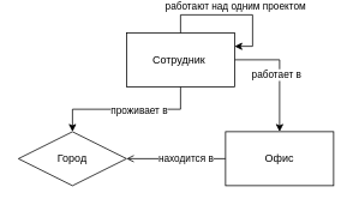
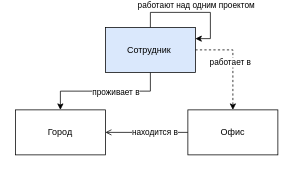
  <mxCell id="0" />
  <mxCell id="1" parent="0" />
  <mxCell id="2" style="edgeStyle=orthogonalEdgeStyle;rounded=0;orthogonalLoop=1;jettySize=auto;html=1;exitX=0.5;exitY=1;exitDx=0;exitDy=0;entryX=0.5;entryY=0;entryDx=0;entryDy=0;" edge="1" parent="1" source="6" target="10"><mxGeometry relative="1" as="geometry" /></mxCell>
  <mxCell id="3" value="проживает в" style="edgeLabel;html=1;align=center;verticalAlign=middle;resizable=0;points=[];" vertex="1" connectable="0" parent="2"><mxGeometry x="-0.151" y="1" relative="1" as="geometry"><mxPoint as="offset" /></mxGeometry></mxCell>
- <mxCell id="4" style="edgeStyle=orthogonalEdgeStyle;rounded=0;orthogonalLoop=1;jettySize=auto;html=1;exitX=1;exitY=0.5;exitDx=0;exitDy=0;entryX=0.5;entryY=0;entryDx=0;entryDy=0;" edge="1" parent="1" source="6" target="9"><mxGeometry relative="1" as="geometry" /></mxCell>
+ <mxCell id="4" style="edgeStyle=orthogonalEdgeStyle;rounded=0;orthogonalLoop=1;jettySize=auto;html=1;exitX=1;exitY=0.5;exitDx=0;exitDy=0;entryX=0.5;entryY=0;entryDx=0;entryDy=0;dashed=1;" edge="1" parent="1" source="6" target="9"><mxGeometry relative="1" as="geometry" /></mxCell>
  <mxCell id="5" value="работает в&amp;nbsp;" style="edgeLabel;html=1;align=center;verticalAlign=middle;resizable=0;points=[];" vertex="1" connectable="0" parent="4"><mxGeometry x="0.015" y="-3" relative="1" as="geometry"><mxPoint as="offset" /></mxGeometry></mxCell>
- <mxCell id="6" value="Сотрудник&amp;nbsp;" style="rounded=0;whiteSpace=wrap;html=1;" vertex="1" parent="1"><mxGeometry x="140" y="20" width="120" height="60" as="geometry" /></mxCell>
+ <mxCell id="6" value="Сотрудник&amp;nbsp;" style="rounded=0;whiteSpace=wrap;html=1;fillColor=#dae8fc;" vertex="1" parent="1"><mxGeometry x="140" y="20" width="120" height="60" as="geometry" /></mxCell>
  <mxCell id="7" style="edgeStyle=orthogonalEdgeStyle;rounded=0;orthogonalLoop=1;jettySize=auto;html=1;exitX=0;exitY=0.5;exitDx=0;exitDy=0;entryX=1;entryY=0.5;entryDx=0;entryDy=0;endArrow=open;" edge="1" parent="1" source="9" target="10"><mxGeometry relative="1" as="geometry" /></mxCell>
  <mxCell id="8" value="находится в" style="edgeLabel;html=1;align=center;verticalAlign=middle;resizable=0;points=[];" vertex="1" connectable="0" parent="7"><mxGeometry x="-0.178" y="-1" relative="1" as="geometry"><mxPoint as="offset" /></mxGeometry></mxCell>
  <mxCell id="9" value="Офис" style="rounded=0;whiteSpace=wrap;html=1;" vertex="1" parent="1"><mxGeometry x="250" y="130" width="120" height="60" as="geometry" /></mxCell>
- <mxCell id="10" value="Город" style="rhombus;whiteSpace=wrap;html=1;" vertex="1" parent="1"><mxGeometry x="20" y="130" width="120" height="60" as="geometry" /></mxCell>
+ <mxCell id="10" value="Город" style="rounded=0;whiteSpace=wrap;html=1;" vertex="1" parent="1"><mxGeometry x="20" y="130" width="120" height="60" as="geometry" /></mxCell>
  <mxCell id="11" style="edgeStyle=orthogonalEdgeStyle;rounded=0;orthogonalLoop=1;jettySize=auto;html=1;exitX=0.5;exitY=0;exitDx=0;exitDy=0;entryX=1;entryY=0.25;entryDx=0;entryDy=0;" edge="1" parent="1" source="6" target="6"><mxGeometry relative="1" as="geometry" /></mxCell>
  <mxCell id="12" value="работают над одним проектом" style="edgeLabel;html=1;align=center;verticalAlign=middle;resizable=0;points=[];" vertex="1" connectable="0" parent="11"><mxGeometry x="0.043" y="2" relative="1" as="geometry"><mxPoint x="-1" y="-8" as="offset" /></mxGeometry></mxCell>
